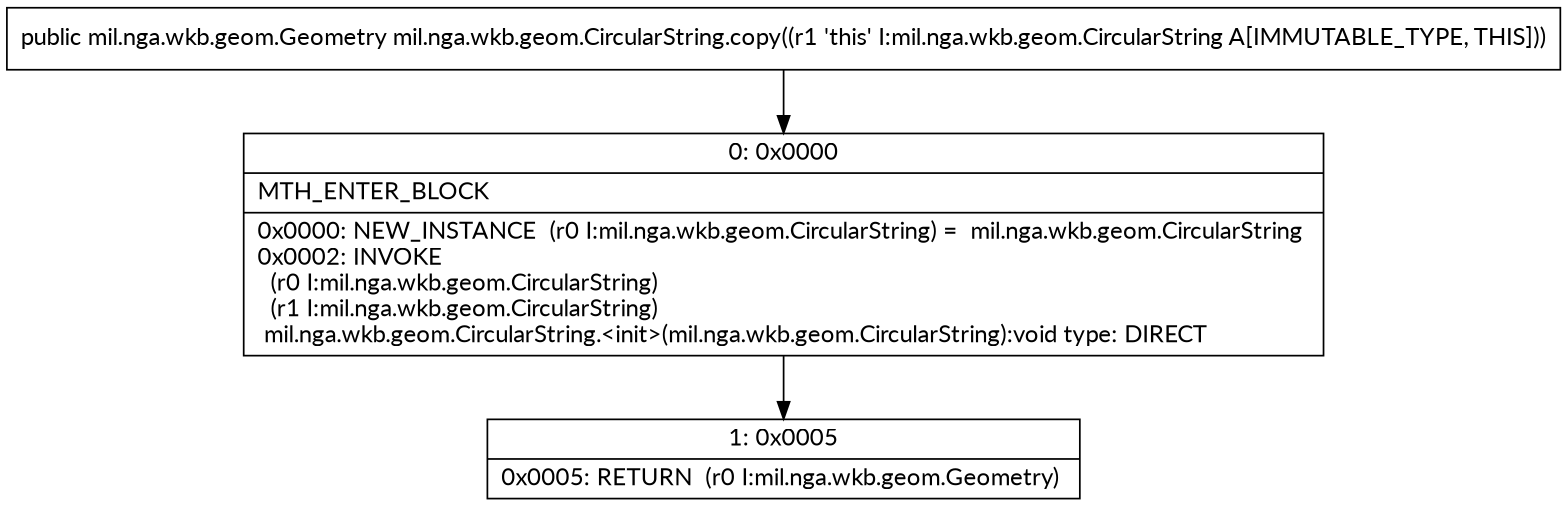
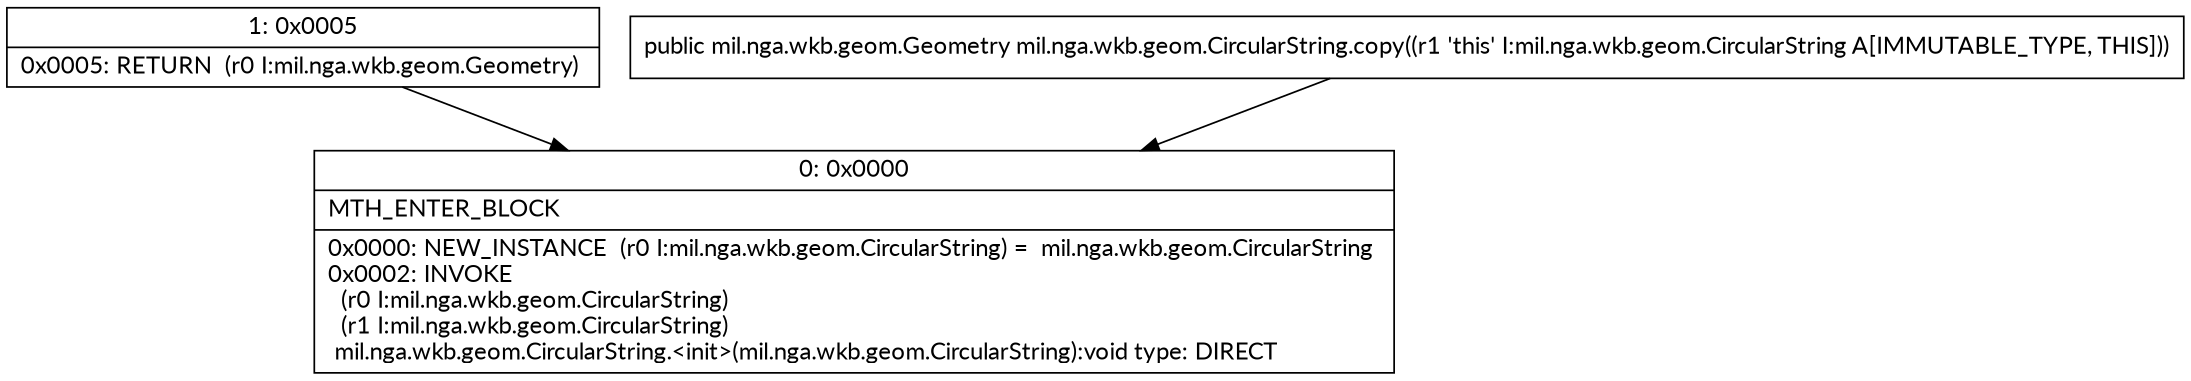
  digraph {
    fontname=Lato
    node [shape=record fontname=Lato]
    edge [fontname=Lato]
    n1 [label="{0\:\ 0x0000|MTH_ENTER_BLOCK\l|0x0000: NEW_INSTANCE  (r0 I:mil.nga.wkb.geom.CircularString) =  mil.nga.wkb.geom.CircularString \l0x0002: INVOKE  \l  (r0 I:mil.nga.wkb.geom.CircularString)\l  (r1 I:mil.nga.wkb.geom.CircularString)\l mil.nga.wkb.geom.CircularString.\<init\>(mil.nga.wkb.geom.CircularString):void type: DIRECT \l}"]
    n2 [label="{1\:\ 0x0005|0x0005: RETURN  (r0 I:mil.nga.wkb.geom.Geometry) \l}"]
    n3 [label="{public mil.nga.wkb.geom.Geometry mil.nga.wkb.geom.CircularString.copy((r1 'this' I:mil.nga.wkb.geom.CircularString A[IMMUTABLE_TYPE, THIS])) }"]
-   n1 -> n2
+   n2 -> n1
    n3 -> n1
  }
